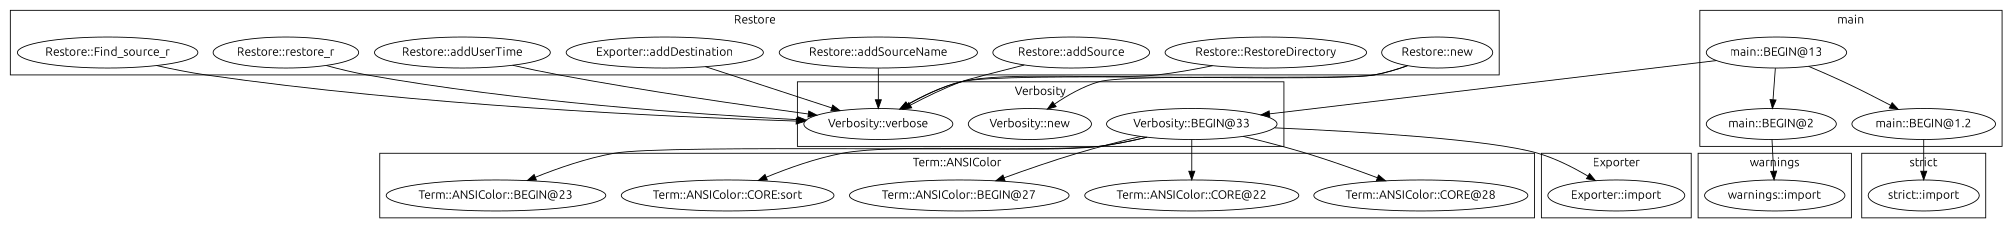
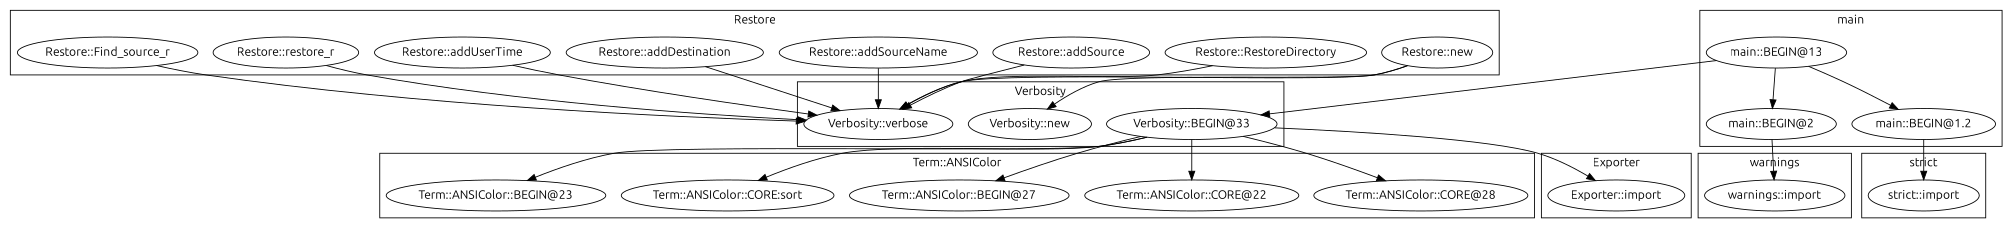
  digraph {
    fontname=Ubuntu
    node [fontname=Ubuntu]
    edge [fontname=Ubuntu]
    "Restore::new"
    "Restore::RestoreDirectory"
    "Restore::addSource"
    "Restore::addSourceName"
-   "Restore::addDestination" [label="Exporter::addDestination"]
+   "Restore::addDestination"
    "Restore::addUserTime"
    "Restore::restore_r"
    "Restore::Find_source_r"
    "warnings::import"
    n10 [label="Term::ANSIColor::CORE@28"]
    n11 [label="Term::ANSIColor::CORE@22"]
    "Term::ANSIColor::BEGIN@27"
    "Term::ANSIColor::CORE:sort"
    "Term::ANSIColor::BEGIN@23"
    "Exporter::import"
    "main::BEGIN@2"
    "main::BEGIN@1.2"
    "main::BEGIN@13"
    "strict::import"
    "Verbosity::new"
    "Verbosity::BEGIN@33"
    "Verbosity::verbose"
    subgraph cluster_1 {
      label=Restore
      "Restore::new"
      "Restore::RestoreDirectory"
      "Restore::addSource"
      "Restore::addSourceName"
      "Restore::addDestination"
      "Restore::addUserTime"
      "Restore::restore_r"
      "Restore::Find_source_r"
    }
    subgraph cluster_2 {
      label=warnings
      "warnings::import"
    }
    subgraph cluster_3 {
      label="Term::ANSIColor"
      n10
      n11
      "Term::ANSIColor::BEGIN@27"
      "Term::ANSIColor::CORE:sort"
      "Term::ANSIColor::BEGIN@23"
    }
    subgraph cluster_4 {
      label=Exporter
      "Exporter::import"
    }
    subgraph cluster_5 {
      label=main
      "main::BEGIN@2"
      "main::BEGIN@1.2"
      "main::BEGIN@13"
    }
    subgraph cluster_6 {
      label="strict"
      "strict::import"
    }
    subgraph cluster_7 {
      label=Verbosity
      "Verbosity::new"
      "Verbosity::BEGIN@33"
      "Verbosity::verbose"
    }
    "Restore::new" -> "Verbosity::new"
    "Restore::new" -> "Verbosity::verbose"
    "Restore::RestoreDirectory" -> "Verbosity::verbose"
    "Restore::addSource" -> "Verbosity::verbose"
    "Restore::addSourceName" -> "Verbosity::verbose"
    "Restore::addDestination" -> "Verbosity::verbose"
    "Restore::addUserTime" -> "Verbosity::verbose"
    "Restore::restore_r" -> "Verbosity::verbose"
    "Restore::Find_source_r" -> "Verbosity::verbose"
    "main::BEGIN@2" -> "warnings::import"
    "main::BEGIN@1.2" -> "strict::import"
    "main::BEGIN@13" -> "main::BEGIN@2"
    "main::BEGIN@13" -> "main::BEGIN@1.2"
    "main::BEGIN@13" -> "Verbosity::BEGIN@33"
    "Verbosity::BEGIN@33" -> n10
    "Verbosity::BEGIN@33" -> n11
    "Verbosity::BEGIN@33" -> "Term::ANSIColor::BEGIN@27"
    "Verbosity::BEGIN@33" -> "Term::ANSIColor::CORE:sort"
    "Verbosity::BEGIN@33" -> "Term::ANSIColor::BEGIN@23"
    "Verbosity::BEGIN@33" -> "Exporter::import"
  }
